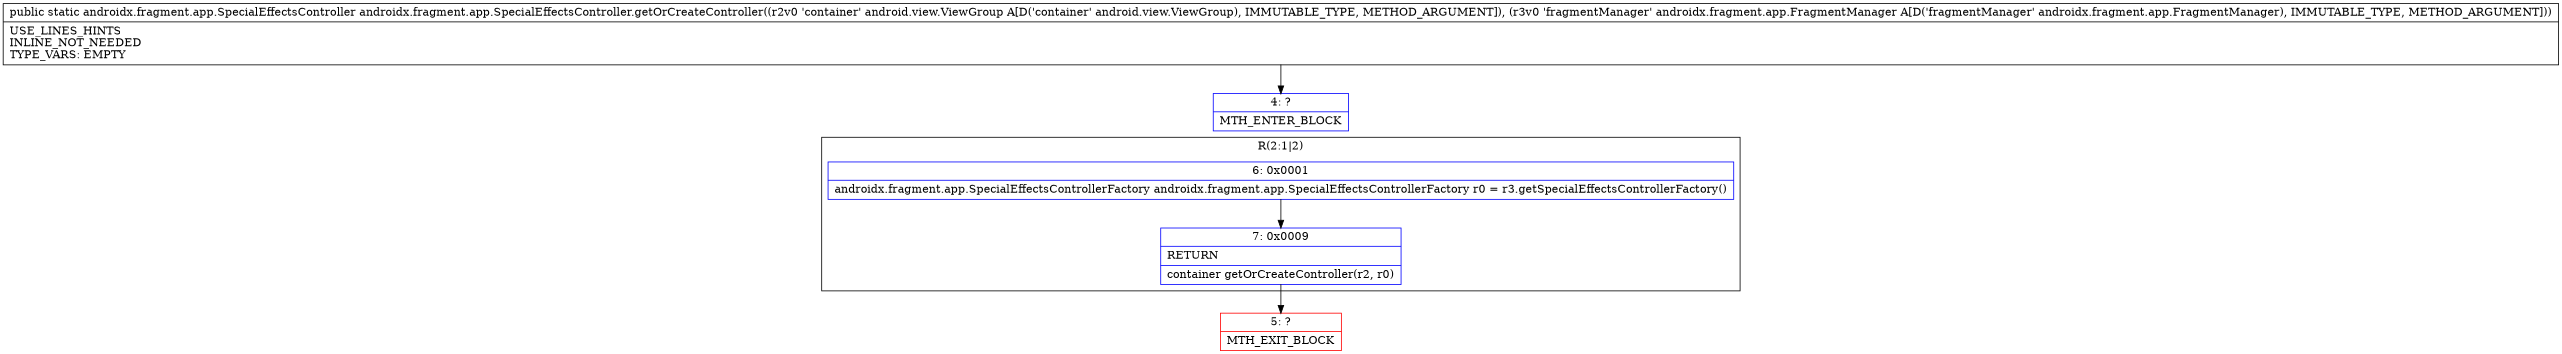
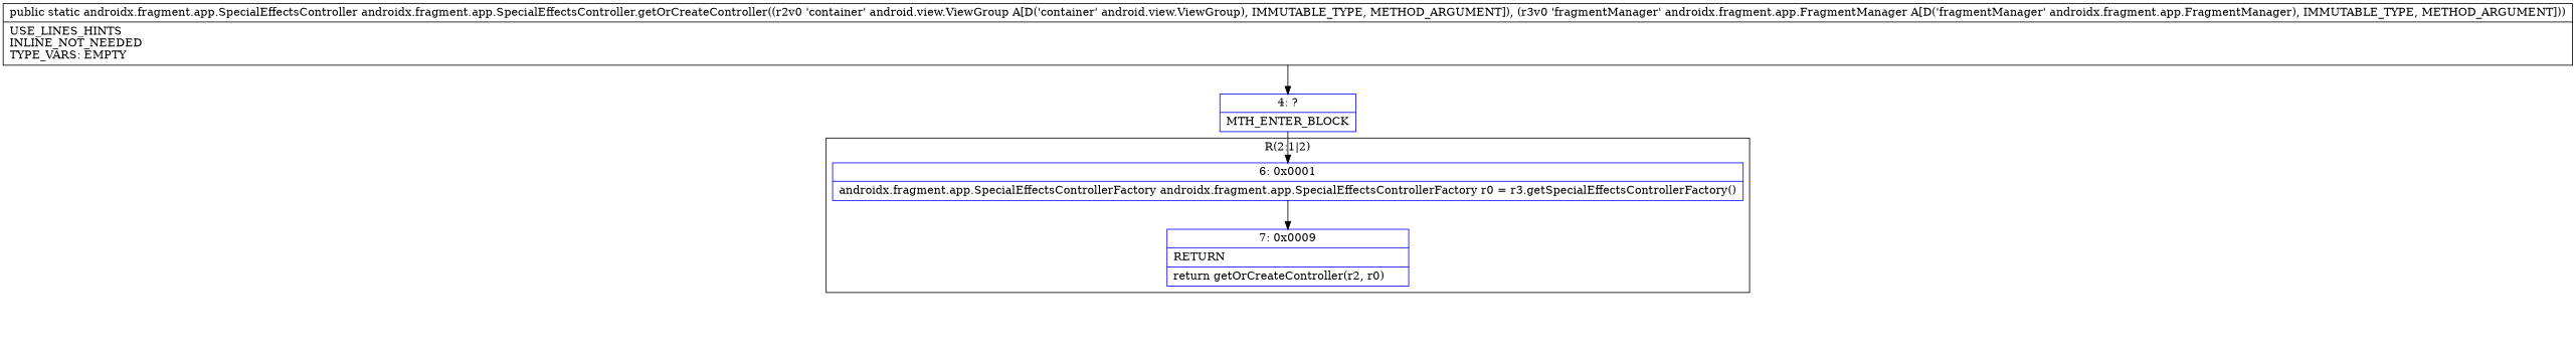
  digraph {
    node [color=blue shape=record]
    n1 [label="{6\:\ 0x0001|androidx.fragment.app.SpecialEffectsControllerFactory androidx.fragment.app.SpecialEffectsControllerFactory r0 = r3.getSpecialEffectsControllerFactory()\l}"]
-   n2 [label="{7\:\ 0x0009|RETURN\l|container getOrCreateController(r2, r0)\l}"]
-   n3 [color=red label="{5\:\ ?|MTH_EXIT_BLOCK\l}"]
+   n2 [label="{7\:\ 0x0009|RETURN\l|return getOrCreateController(r2, r0)\l}"]
    n4 [label="{4\:\ ?|MTH_ENTER_BLOCK\l}"]
    n5 [label="{public static androidx.fragment.app.SpecialEffectsController androidx.fragment.app.SpecialEffectsController.getOrCreateController((r2v0 'container' android.view.ViewGroup A[D('container' android.view.ViewGroup), IMMUTABLE_TYPE, METHOD_ARGUMENT]), (r3v0 'fragmentManager' androidx.fragment.app.FragmentManager A[D('fragmentManager' androidx.fragment.app.FragmentManager), IMMUTABLE_TYPE, METHOD_ARGUMENT]))  | USE_LINES_HINTS\lINLINE_NOT_NEEDED\lTYPE_VARS: EMPTY\l}" color=""]
    subgraph cluster_1 {
      label="R(2:1|2)"
      n1
      n2
    }
    n1 -> n2
-   n2 -> n3
+   n4 -> n1
    n5 -> n4
  }
